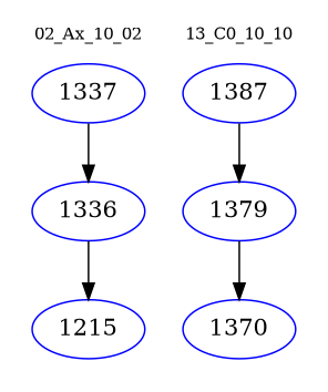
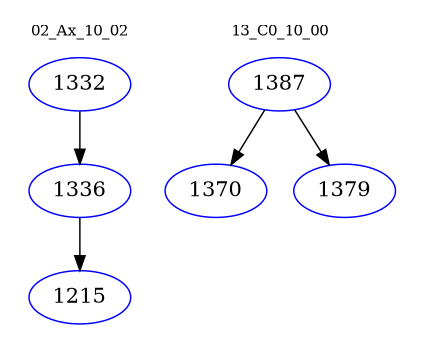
  digraph {
    node [color=blue]
    edge [color=black]
    n1 [label=1336]
    n2 [label=1215]
-   n3 [label=1337]
+   n3 [label=1332]
    n4 [label=1387]
    n5 [label=1370]
    n6 [label=1379]
    subgraph cluster_1 {
      color=white
      fontsize=10
      label="02_Ax_10_02"
      n1
      n2
      n3
    }
    subgraph cluster_2 {
      color=white
      fontsize=10
-     label="13_C0_10_10"
+     label="13_C0_10_00"
      n4
      n5
      n6
    }
    n1 -> n2
    n3 -> n1
-   n6 -> n5
+   n4 -> n5
    n4 -> n6
  }
